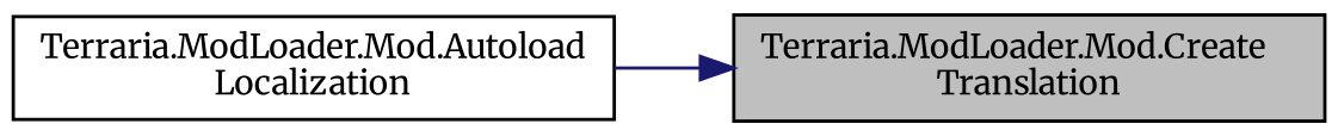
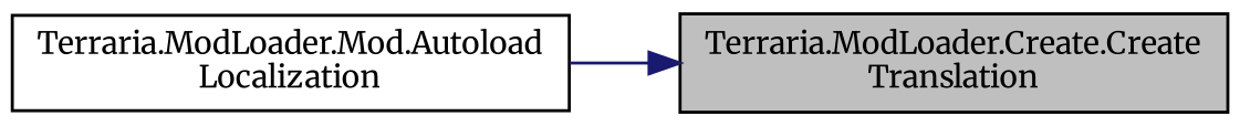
  digraph {
    rankdir=RL
    fontname=Merriweather
    node [color=black fontname=Merriweather fontsize=10 shape=record style=filled]
-   n1 [fillcolor=grey75 fontcolor=black height=0.2 label="Terraria.ModLoader.Mod.Create\lTranslation" width=0.4]
+   n1 [fillcolor=grey75 fontcolor=black height=0.2 label="Terraria.ModLoader.Create.Create\lTranslation" width=0.4]
    n2 [fillcolor=white height=0.2 label="Terraria.ModLoader.Mod.Autoload\lLocalization" width=0.4]
    n1 -> n2 [color=midnightblue dir=back fontname=Merriweather fontsize=10 labelfontname=Helvetica labelfontsize=10 style=solid]
  }
